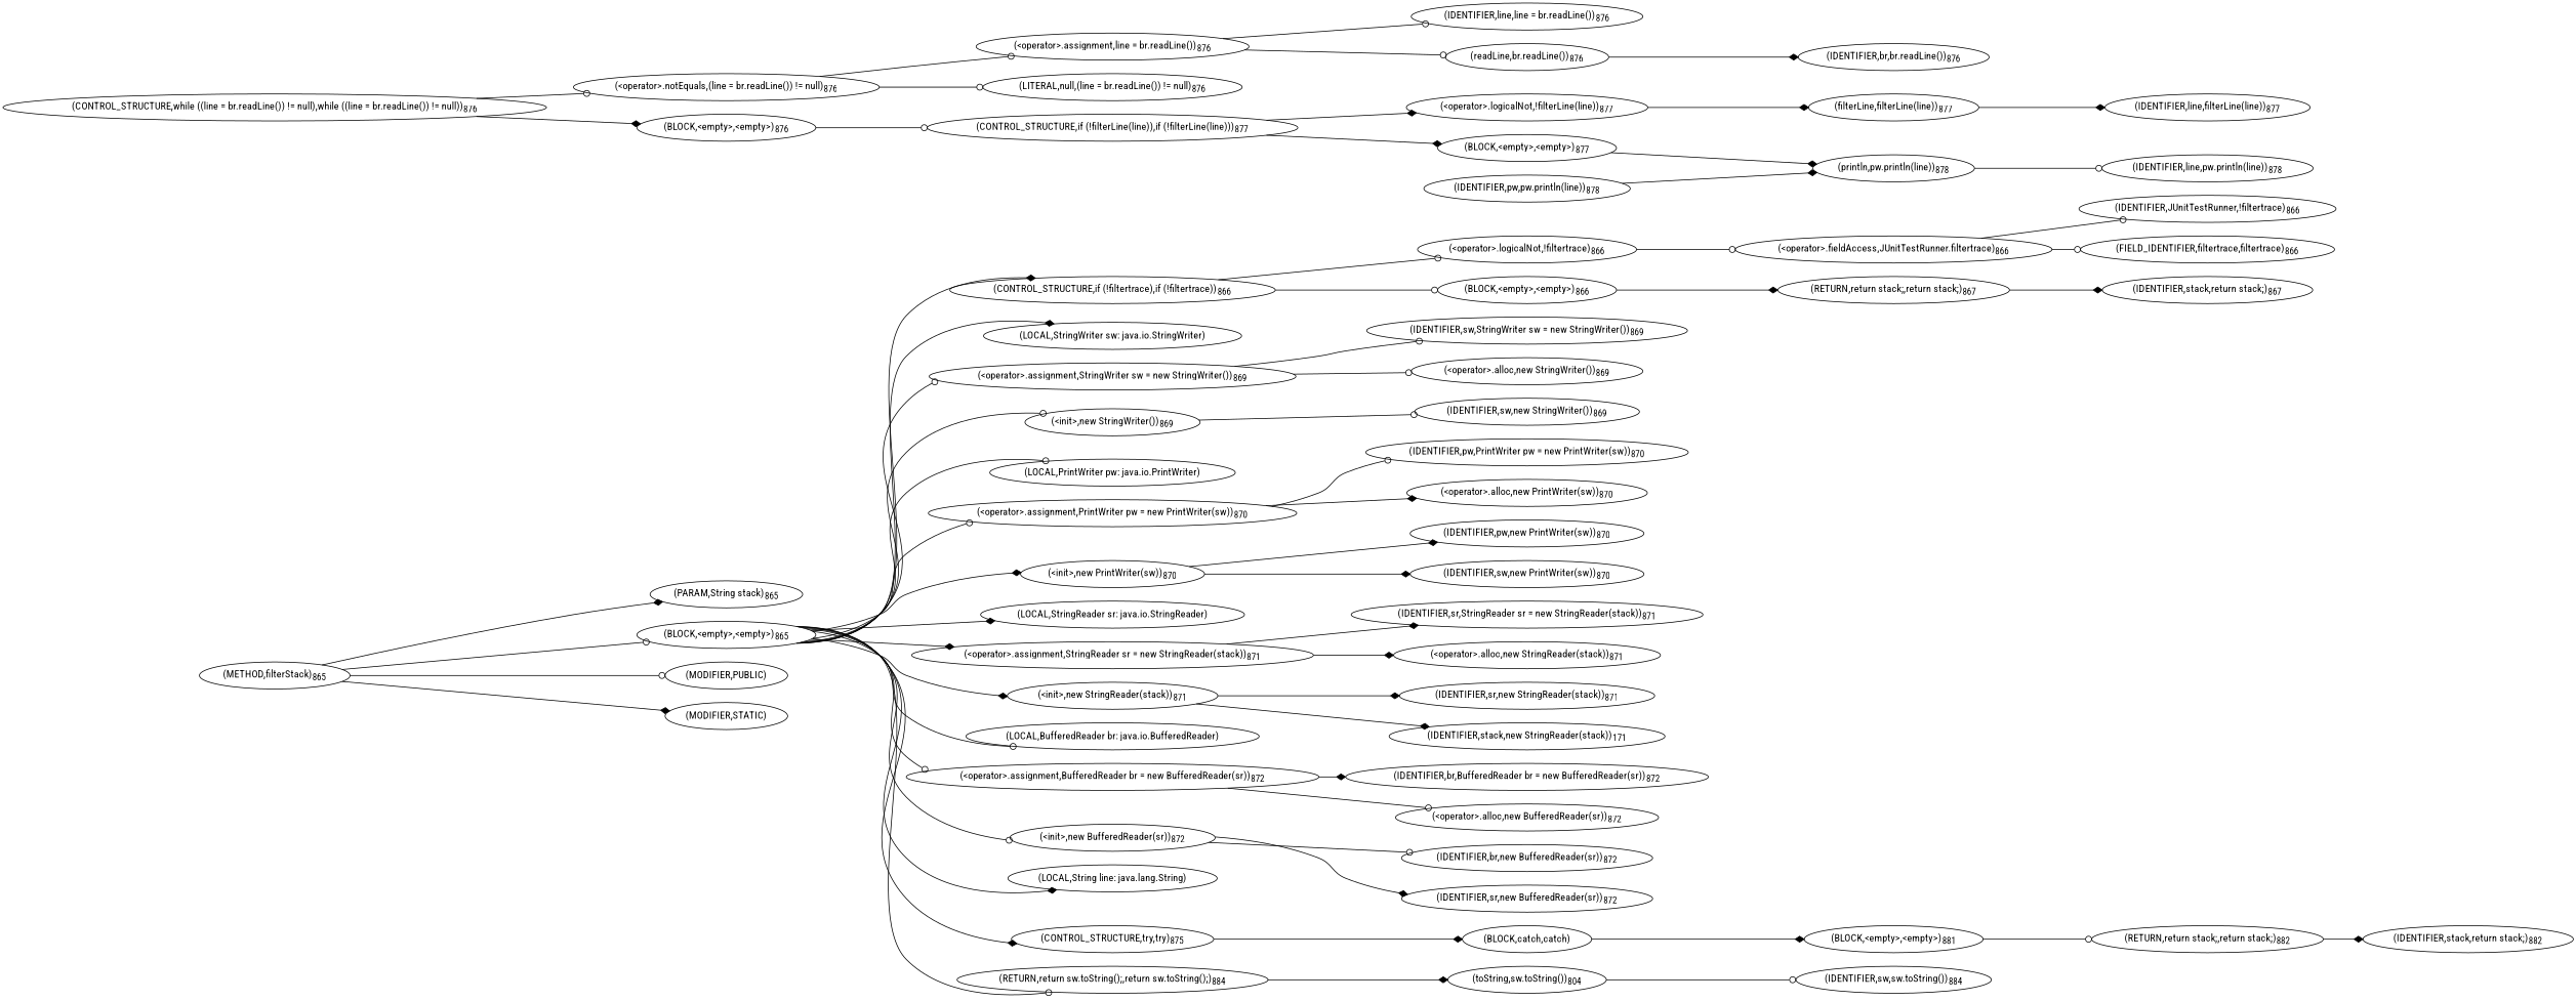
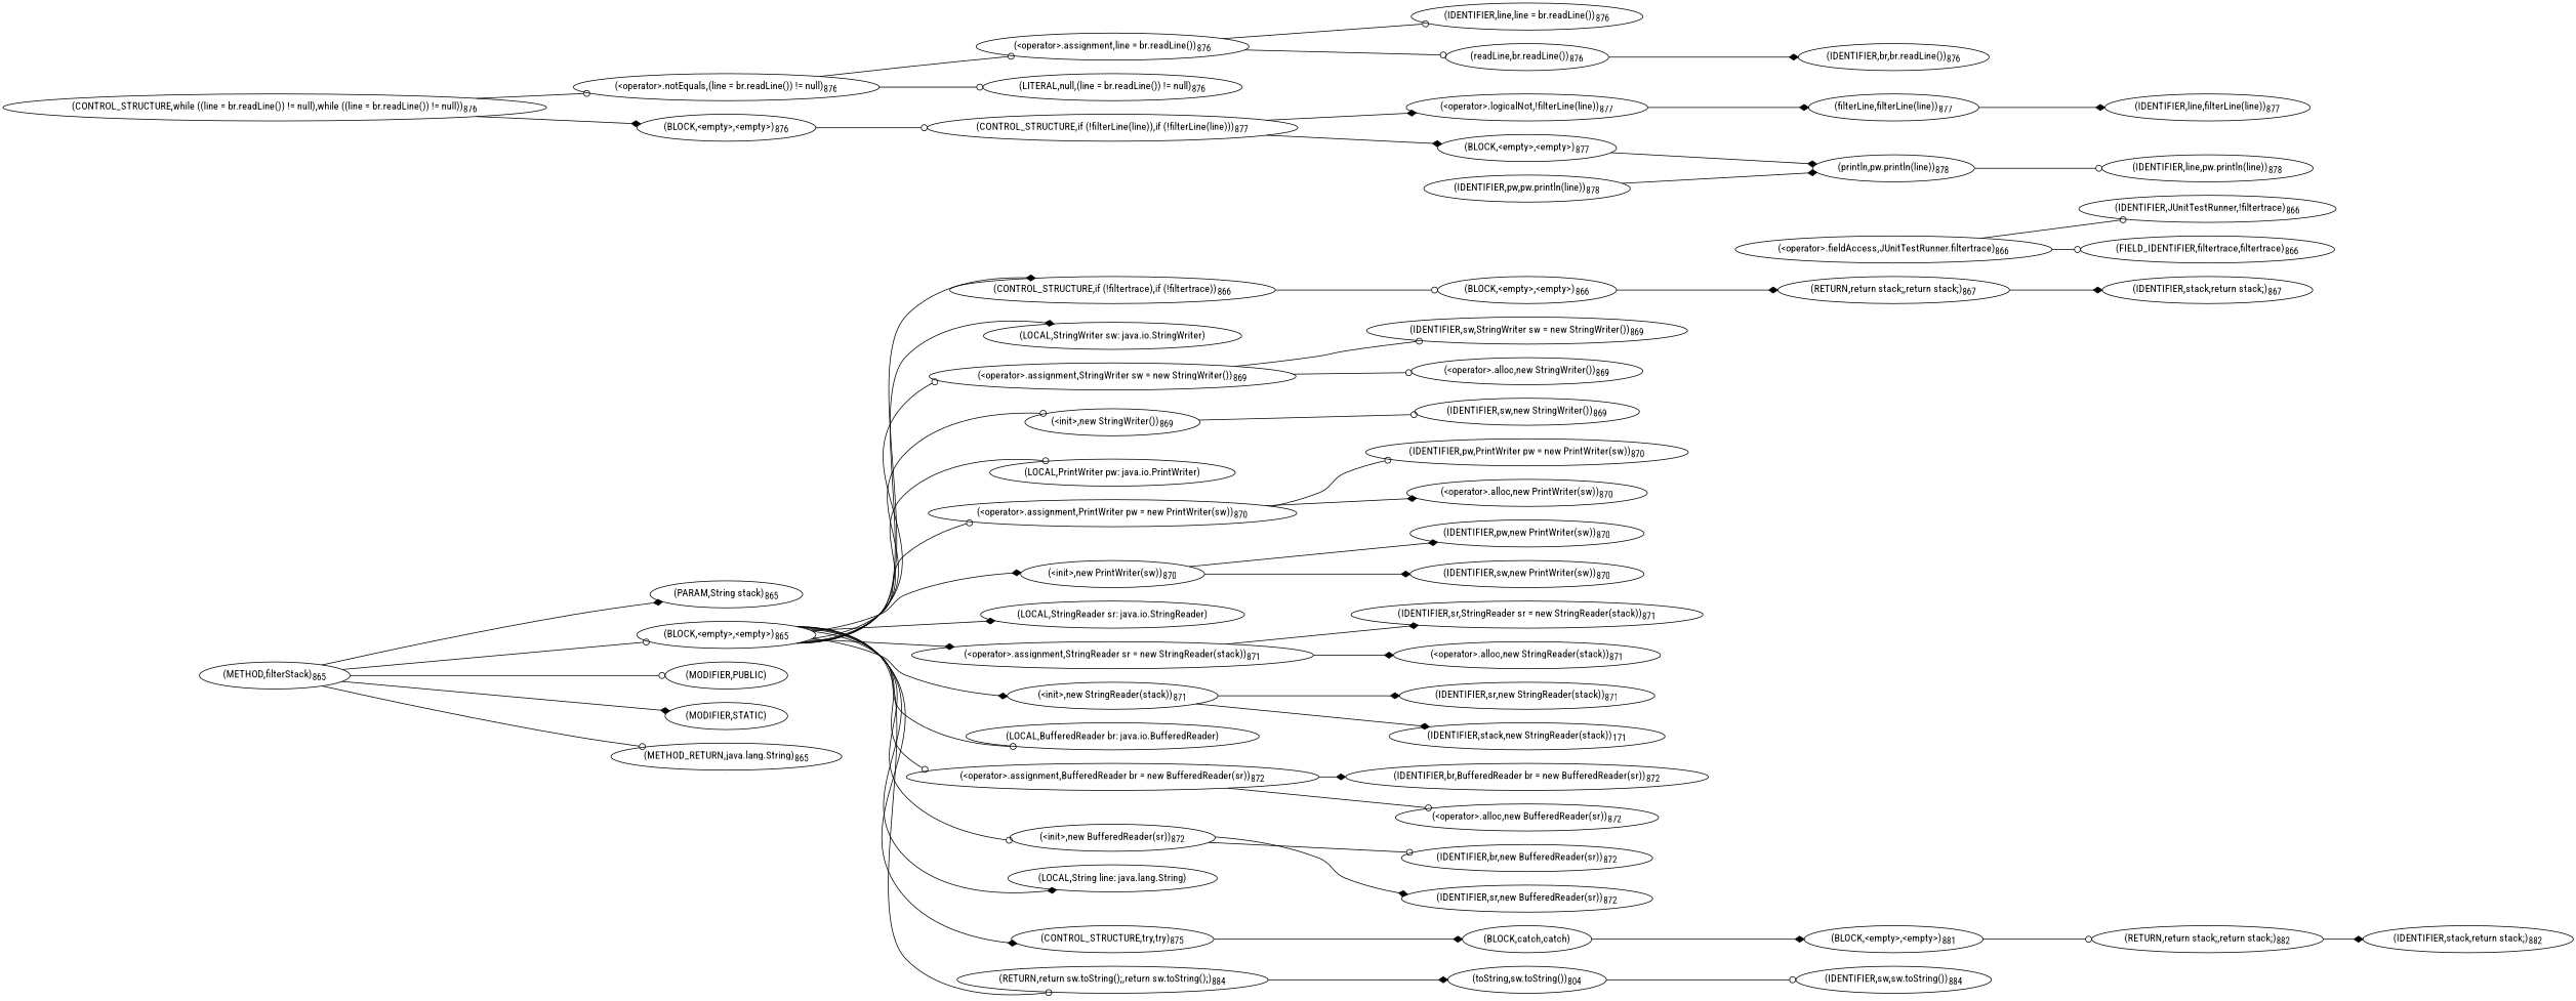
  digraph {
    fontname="Roboto Condensed"
    rankdir=LR
    node [fontname="Roboto Condensed"]
    edge [arrowhead=diamond fontname="Roboto Condensed"]
    n1 [label=<(METHOD,filterStack)<SUB>865</SUB>>]
    n2 [label=<(PARAM,String stack)<SUB>865</SUB>>]
    n3 [label=<(BLOCK,&lt;empty&gt;,&lt;empty&gt;)<SUB>865</SUB>>]
    n4 [label=<(MODIFIER,PUBLIC)>]
    n5 [label=<(MODIFIER,STATIC)>]
+   n6 [label=<(METHOD_RETURN,java.lang.String)<SUB>865</SUB>>]
    n7 [label=<(CONTROL_STRUCTURE,if (!filtertrace),if (!filtertrace))<SUB>866</SUB>>]
    n8 [label=<(LOCAL,StringWriter sw: java.io.StringWriter)>]
    n9 [label=<(&lt;operator&gt;.assignment,StringWriter sw = new StringWriter())<SUB>869</SUB>>]
    n10 [label=<(&lt;init&gt;,new StringWriter())<SUB>869</SUB>>]
    n11 [label=<(LOCAL,PrintWriter pw: java.io.PrintWriter)>]
    n12 [label=<(&lt;operator&gt;.assignment,PrintWriter pw = new PrintWriter(sw))<SUB>870</SUB>>]
    n13 [label=<(&lt;init&gt;,new PrintWriter(sw))<SUB>870</SUB>>]
    n14 [label=<(LOCAL,StringReader sr: java.io.StringReader)>]
    n15 [label=<(&lt;operator&gt;.assignment,StringReader sr = new StringReader(stack))<SUB>871</SUB>>]
    n16 [label=<(&lt;init&gt;,new StringReader(stack))<SUB>871</SUB>>]
    n17 [label=<(LOCAL,BufferedReader br: java.io.BufferedReader)>]
    n18 [label=<(&lt;operator&gt;.assignment,BufferedReader br = new BufferedReader(sr))<SUB>872</SUB>>]
    n19 [label=<(&lt;init&gt;,new BufferedReader(sr))<SUB>872</SUB>>]
    n20 [label=<(LOCAL,String line: java.lang.String)>]
    n21 [label=<(CONTROL_STRUCTURE,try,try)<SUB>875</SUB>>]
    n22 [label=<(RETURN,return sw.toString();,return sw.toString();)<SUB>884</SUB>>]
-   n23 [label=<(&lt;operator&gt;.logicalNot,!filtertrace)<SUB>866</SUB>>]
    n24 [label=<(BLOCK,&lt;empty&gt;,&lt;empty&gt;)<SUB>866</SUB>>]
    n25 [label=<(IDENTIFIER,sw,StringWriter sw = new StringWriter())<SUB>869</SUB>>]
    n26 [label=<(&lt;operator&gt;.alloc,new StringWriter())<SUB>869</SUB>>]
    n27 [label=<(IDENTIFIER,sw,new StringWriter())<SUB>869</SUB>>]
    n28 [label=<(IDENTIFIER,pw,PrintWriter pw = new PrintWriter(sw))<SUB>870</SUB>>]
    n29 [label=<(&lt;operator&gt;.alloc,new PrintWriter(sw))<SUB>870</SUB>>]
    n30 [label=<(IDENTIFIER,pw,new PrintWriter(sw))<SUB>870</SUB>>]
    n31 [label=<(IDENTIFIER,sw,new PrintWriter(sw))<SUB>870</SUB>>]
    n32 [label=<(IDENTIFIER,sr,StringReader sr = new StringReader(stack))<SUB>871</SUB>>]
    n33 [label=<(&lt;operator&gt;.alloc,new StringReader(stack))<SUB>871</SUB>>]
    n34 [label=<(IDENTIFIER,sr,new StringReader(stack))<SUB>871</SUB>>]
    n35 [label=<(IDENTIFIER,stack,new StringReader(stack))<SUB>171</SUB>>]
    n36 [label=<(IDENTIFIER,br,BufferedReader br = new BufferedReader(sr))<SUB>872</SUB>>]
    n37 [label=<(&lt;operator&gt;.alloc,new BufferedReader(sr))<SUB>872</SUB>>]
    n38 [label=<(IDENTIFIER,br,new BufferedReader(sr))<SUB>872</SUB>>]
    n39 [label=<(IDENTIFIER,sr,new BufferedReader(sr))<SUB>872</SUB>>]
    n40 [label=<(BLOCK,catch,catch)>]
    n41 [label=<(toString,sw.toString())<SUB>804</SUB>>]
    n42 [label=<(&lt;operator&gt;.fieldAccess,JUnitTestRunner.filtertrace)<SUB>866</SUB>>]
    n43 [label=<(RETURN,return stack;,return stack;)<SUB>867</SUB>>]
    n44 [label=<(IDENTIFIER,JUnitTestRunner,!filtertrace)<SUB>866</SUB>>]
    n45 [label=<(FIELD_IDENTIFIER,filtertrace,filtertrace)<SUB>866</SUB>>]
    n46 [label=<(IDENTIFIER,stack,return stack;)<SUB>867</SUB>>]
    n47 [label=<(BLOCK,&lt;empty&gt;,&lt;empty&gt;)<SUB>881</SUB>>]
    n48 [label=<(CONTROL_STRUCTURE,while ((line = br.readLine()) != null),while ((line = br.readLine()) != null))<SUB>876</SUB>>]
    n49 [label=<(&lt;operator&gt;.notEquals,(line = br.readLine()) != null)<SUB>876</SUB>>]
    n50 [label=<(BLOCK,&lt;empty&gt;,&lt;empty&gt;)<SUB>876</SUB>>]
    n51 [label=<(&lt;operator&gt;.assignment,line = br.readLine())<SUB>876</SUB>>]
    n52 [label=<(LITERAL,null,(line = br.readLine()) != null)<SUB>876</SUB>>]
    n53 [label=<(CONTROL_STRUCTURE,if (!filterLine(line)),if (!filterLine(line)))<SUB>877</SUB>>]
    n54 [label=<(IDENTIFIER,line,line = br.readLine())<SUB>876</SUB>>]
    n55 [label=<(readLine,br.readLine())<SUB>876</SUB>>]
    n56 [label=<(IDENTIFIER,br,br.readLine())<SUB>876</SUB>>]
    n57 [label=<(&lt;operator&gt;.logicalNot,!filterLine(line))<SUB>877</SUB>>]
    n58 [label=<(BLOCK,&lt;empty&gt;,&lt;empty&gt;)<SUB>877</SUB>>]
    n59 [label=<(filterLine,filterLine(line))<SUB>877</SUB>>]
    n60 [label=<(println,pw.println(line))<SUB>878</SUB>>]
    n61 [label=<(IDENTIFIER,line,filterLine(line))<SUB>877</SUB>>]
    n62 [label=<(IDENTIFIER,line,pw.println(line))<SUB>878</SUB>>]
    n63 [label=<(IDENTIFIER,pw,pw.println(line))<SUB>878</SUB>>]
    n64 [label=<(RETURN,return stack;,return stack;)<SUB>882</SUB>>]
    n65 [label=<(IDENTIFIER,stack,return stack;)<SUB>882</SUB>>]
    n66 [label=<(IDENTIFIER,sw,sw.toString())<SUB>884</SUB>>]
    n1 -> n2
    n1 -> n3 [arrowhead=odot]
    n1 -> n4 [arrowhead=odot]
    n1 -> n5
+   n1 -> n6 [arrowhead=odot]
    n3 -> n7
    n3 -> n8
    n3 -> n9 [arrowhead=odot]
    n3 -> n10 [arrowhead=odot]
    n3 -> n11 [arrowhead=odot]
    n3 -> n12 [arrowhead=odot]
    n3 -> n13
    n3 -> n14
    n3 -> n15
    n3 -> n16
    n3 -> n17 [arrowhead=odot]
    n3 -> n18 [arrowhead=odot]
    n3 -> n19 [arrowhead=odot]
    n3 -> n20
    n3 -> n21
    n3 -> n22 [arrowhead=odot]
-   n7 -> n23 [arrowhead=odot]
    n7 -> n24 [arrowhead=odot]
    n9 -> n25 [arrowhead=odot]
    n9 -> n26 [arrowhead=odot]
    n10 -> n27 [arrowhead=odot]
    n12 -> n28 [arrowhead=odot]
    n12 -> n29
    n13 -> n30
    n13 -> n31
    n15 -> n32
    n15 -> n33
    n16 -> n34
    n16 -> n35
    n18 -> n36
    n18 -> n37 [arrowhead=odot]
    n19 -> n38 [arrowhead=odot]
    n19 -> n39
    n21 -> n40
    n22 -> n41
-   n23 -> n42 [arrowhead=odot]
    n24 -> n43
    n40 -> n47
    n41 -> n66 [arrowhead=odot]
    n42 -> n44 [arrowhead=odot]
    n42 -> n45 [arrowhead=odot]
    n43 -> n46
    n47 -> n64 [arrowhead=odot]
    n48 -> n49 [arrowhead=odot]
    n48 -> n50
    n49 -> n51 [arrowhead=odot]
    n49 -> n52 [arrowhead=odot]
    n50 -> n53 [arrowhead=odot]
    n51 -> n54 [arrowhead=odot]
    n51 -> n55 [arrowhead=odot]
    n53 -> n57
    n53 -> n58
    n55 -> n56
    n57 -> n59
    n58 -> n60
    n59 -> n61
    n60 -> n62 [arrowhead=odot]
    n63 -> n60
    n64 -> n65
  }
